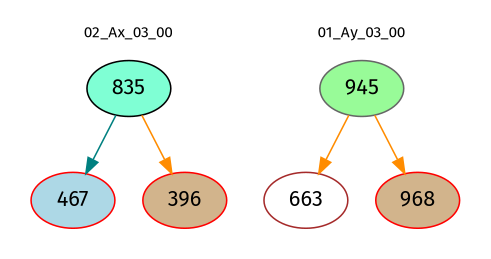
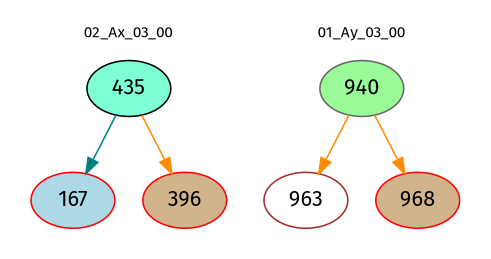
  digraph {
    fontname="Fira Sans"
    node [color=red fillcolor=tan fontname="Fira Sans" style=filled]
    edge [color=darkorange fontname="Fira Sans"]
-   n1 [color=black fillcolor=aquamarine label=835]
-   n2 [fillcolor=lightblue label=467]
+   n1 [color=black fillcolor=aquamarine label=435]
+   n2 [fillcolor=lightblue label=167]
    n3 [label=396]
-   n4 [color=gray40 fillcolor=palegreen label=945]
-   n5 [color=brown fillcolor=white label=663]
+   n4 [color=gray40 fillcolor=palegreen label=940]
+   n5 [color=brown fillcolor=white label=963]
    n6 [label=968]
    subgraph cluster_1 {
      color=white
      fontsize=10
      label="02_Ax_03_00"
      n1
      n2
      n3
    }
    subgraph cluster_2 {
      color=white
      fontsize=10
      label="01_Ay_03_00"
      n4
      n5
      n6
    }
    n1 -> n2 [color=teal]
    n1 -> n3
    n4 -> n5
    n4 -> n6
  }
